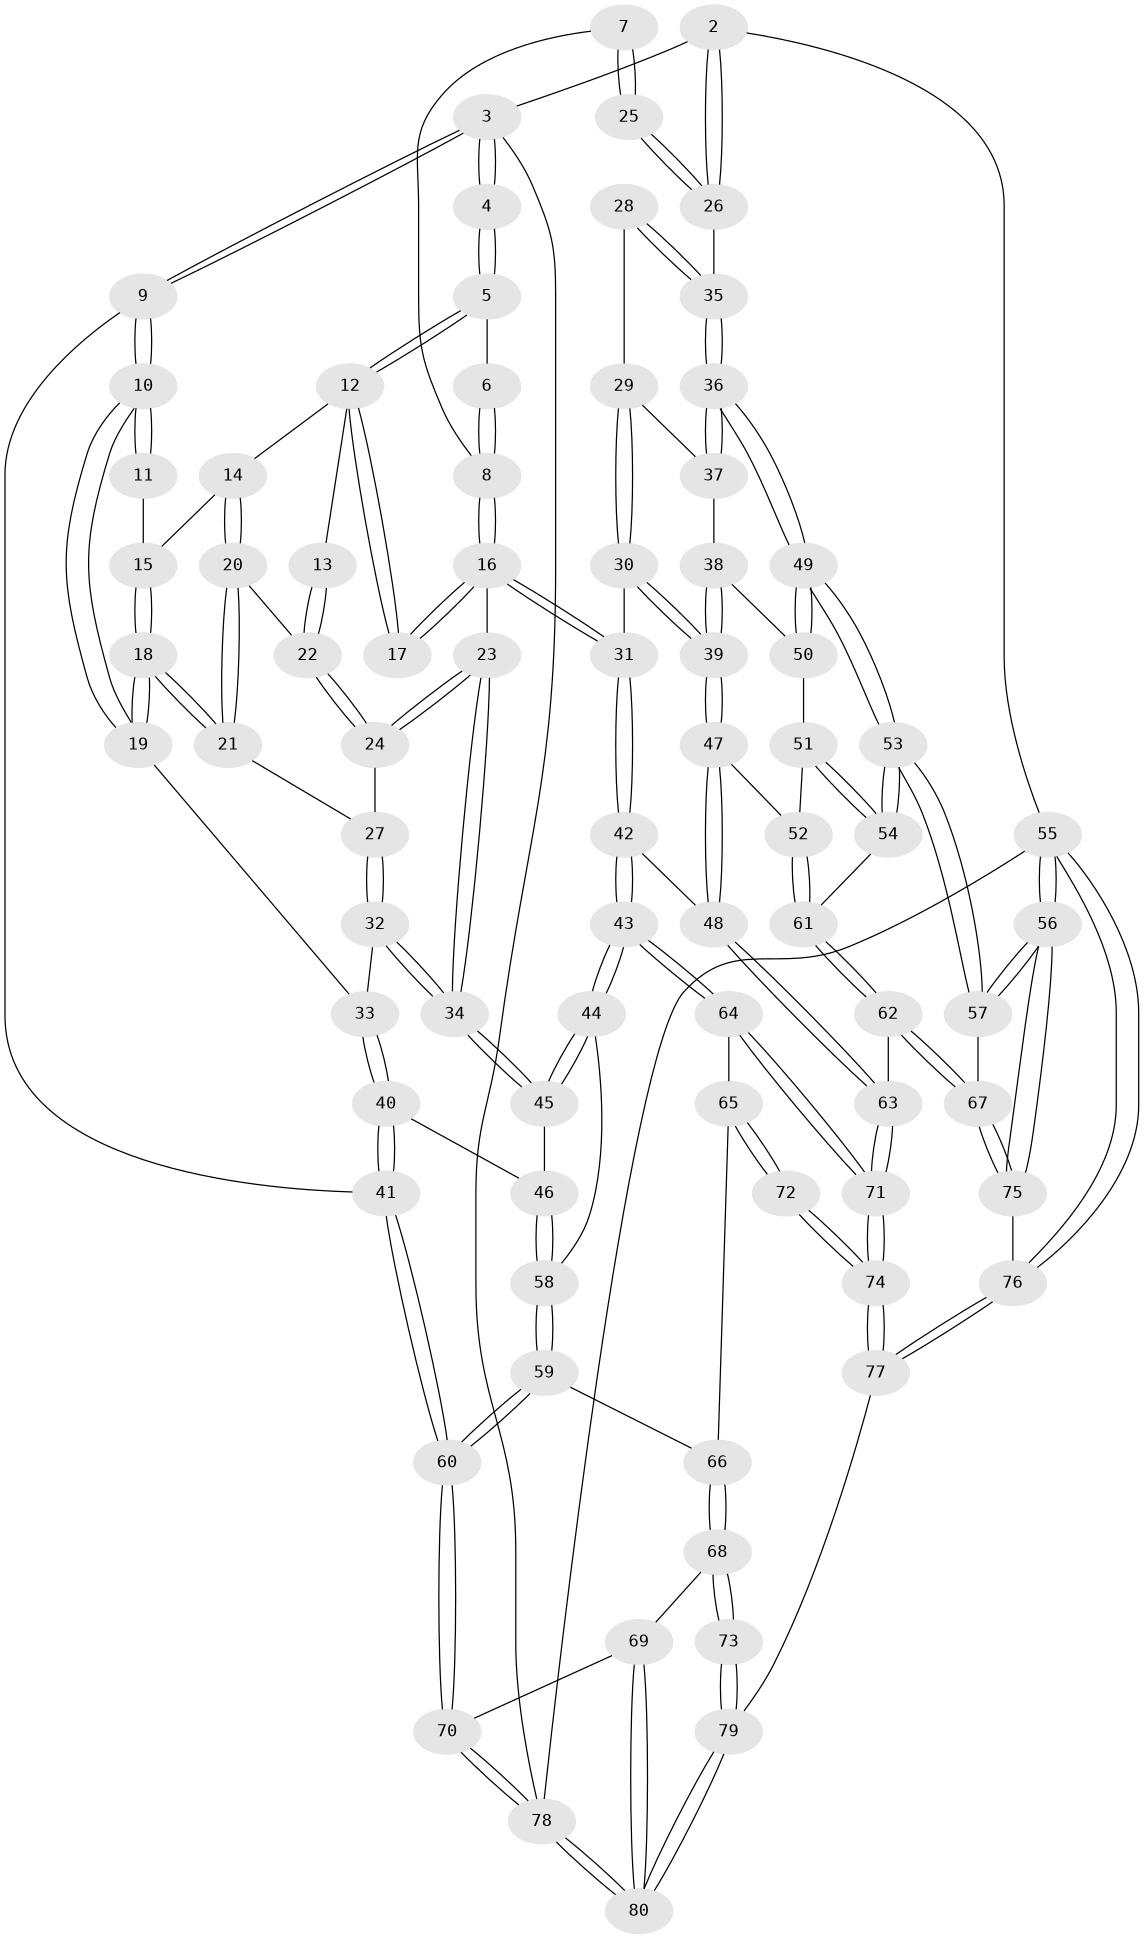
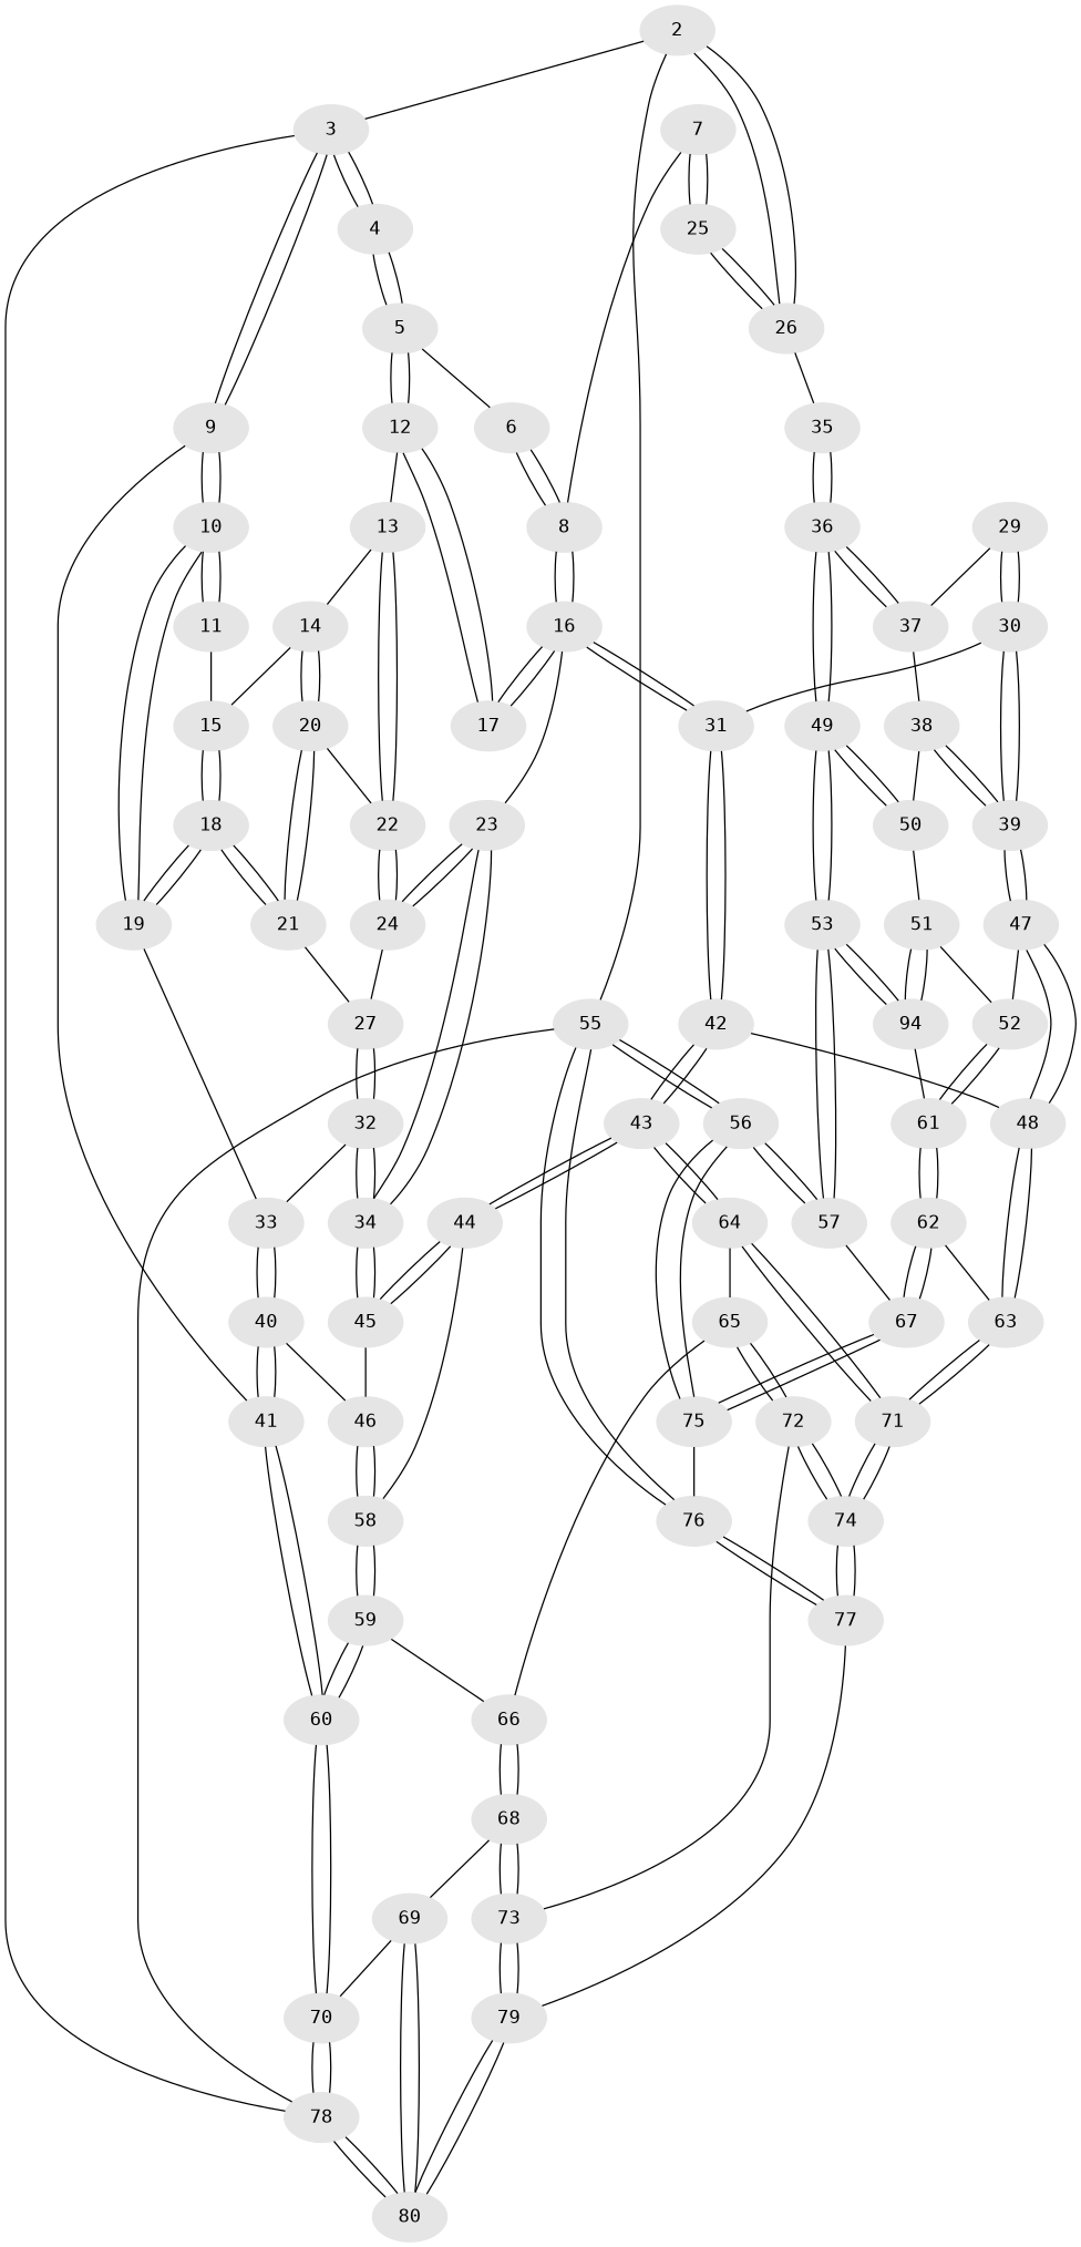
  graph {
    fontname="DejaVu Sans Mono"
    node [color=gray90 fontname="DejaVu Sans Mono" style=filled]
    edge [fontname="DejaVu Sans Mono"]
    2
    3
    26
    55
    7
    8
    25
    4
    9
    78
    35
    56
    76
    5
    10
    41
    80
    6
    12
    13
    17
    16
    31
    23
    11
    19
    60
    15
    33
    18
    14
    22
    20
    24
    21
    42
    34
    27
    40
    32
    45
-   28
    29
    36
    30
    37
    39
    38
    47
    43
    48
    46
    49
    50
    53
    51
    52
    58
    70
    44
    64
    63
    71
    65
    59
    61
-   54
+   54 [label=94]
    57
    62
    67
    75
    77
    66
    68
    74
    72
    73
    69
    79
    2 -- 3
    2 -- 26
    2 -- 26
    2 -- 55
    3 -- 4
    3 -- 4
    3 -- 9
    3 -- 9
    3 -- 78
    26 -- 35
    55 -- 78
    55 -- 56
    55 -- 56
    55 -- 76
    55 -- 76
    7 -- 8
    7 -- 25
    7 -- 25
    8 -- 16
    8 -- 16
    25 -- 26
    25 -- 26
    4 -- 5
    4 -- 5
    9 -- 10
    9 -- 10
    9 -- 41
    78 -- 80
    78 -- 80
    35 -- 36
    35 -- 36
    56 -- 57
    56 -- 57
    56 -- 75
    56 -- 75
    76 -- 77
    76 -- 77
    5 -- 6
    5 -- 12
    5 -- 12
    10 -- 11
    10 -- 11
    10 -- 19
    10 -- 19
    41 -- 60
    41 -- 60
    6 -- 8
    6 -- 8
    12 -- 13
    12 -- 17
    12 -- 17
-   12 -- 14
+   13 -- 14
    13 -- 22
    13 -- 22
    16 -- 17
    16 -- 17
    16 -- 31
    16 -- 31
    16 -- 23
    31 -- 42
    31 -- 42
    23 -- 24
    23 -- 24
    23 -- 34
    23 -- 34
    11 -- 15
    19 -- 33
    60 -- 70
    60 -- 70
    15 -- 18
    15 -- 18
    33 -- 40
    33 -- 40
    18 -- 19
    18 -- 19
    18 -- 21
    18 -- 21
    14 -- 15
    14 -- 20
    14 -- 20
    22 -- 24
    22 -- 24
    20 -- 22
    20 -- 21
    20 -- 21
    24 -- 27
    21 -- 27
    42 -- 43
    42 -- 43
    42 -- 48
    34 -- 45
    34 -- 45
    27 -- 32
    27 -- 32
    40 -- 41
    40 -- 41
    40 -- 46
    32 -- 33
    32 -- 34
    32 -- 34
    45 -- 46
-   28 -- 35
-   28 -- 35
-   28 -- 29
    29 -- 30
    29 -- 30
    29 -- 37
    36 -- 37
    36 -- 37
    36 -- 49
    36 -- 49
    30 -- 31
    30 -- 39
    30 -- 39
    37 -- 38
    39 -- 47
    39 -- 47
    38 -- 39
    38 -- 39
    38 -- 50
    47 -- 48
    47 -- 48
    47 -- 52
    43 -- 44
    43 -- 44
    43 -- 64
    43 -- 64
    48 -- 63
    48 -- 63
    46 -- 58
    46 -- 58
    49 -- 50
    49 -- 50
    49 -- 53
    49 -- 53
    50 -- 51
    53 -- 54
    53 -- 54
    53 -- 57
    53 -- 57
    51 -- 52
    51 -- 54
    51 -- 54
    52 -- 61
    52 -- 61
    58 -- 59
    58 -- 59
    70 -- 78
    70 -- 78
    44 -- 45
    44 -- 45
    44 -- 58
    64 -- 71
    64 -- 71
    64 -- 65
    63 -- 71
    63 -- 71
    71 -- 74
    71 -- 74
    65 -- 66
    65 -- 72
    65 -- 72
    59 -- 60
    59 -- 60
    59 -- 66
    61 -- 62
    61 -- 62
    54 -- 61
    57 -- 67
    62 -- 63
    62 -- 67
    62 -- 67
    67 -- 75
    67 -- 75
    75 -- 76
    77 -- 79
    66 -- 68
    66 -- 68
    68 -- 73
    68 -- 73
    68 -- 69
    74 -- 77
    74 -- 77
    72 -- 74
    72 -- 74
+   72 -- 73
    73 -- 79
    73 -- 79
    69 -- 80
    69 -- 80
    69 -- 70
    79 -- 80
    79 -- 80
  }
